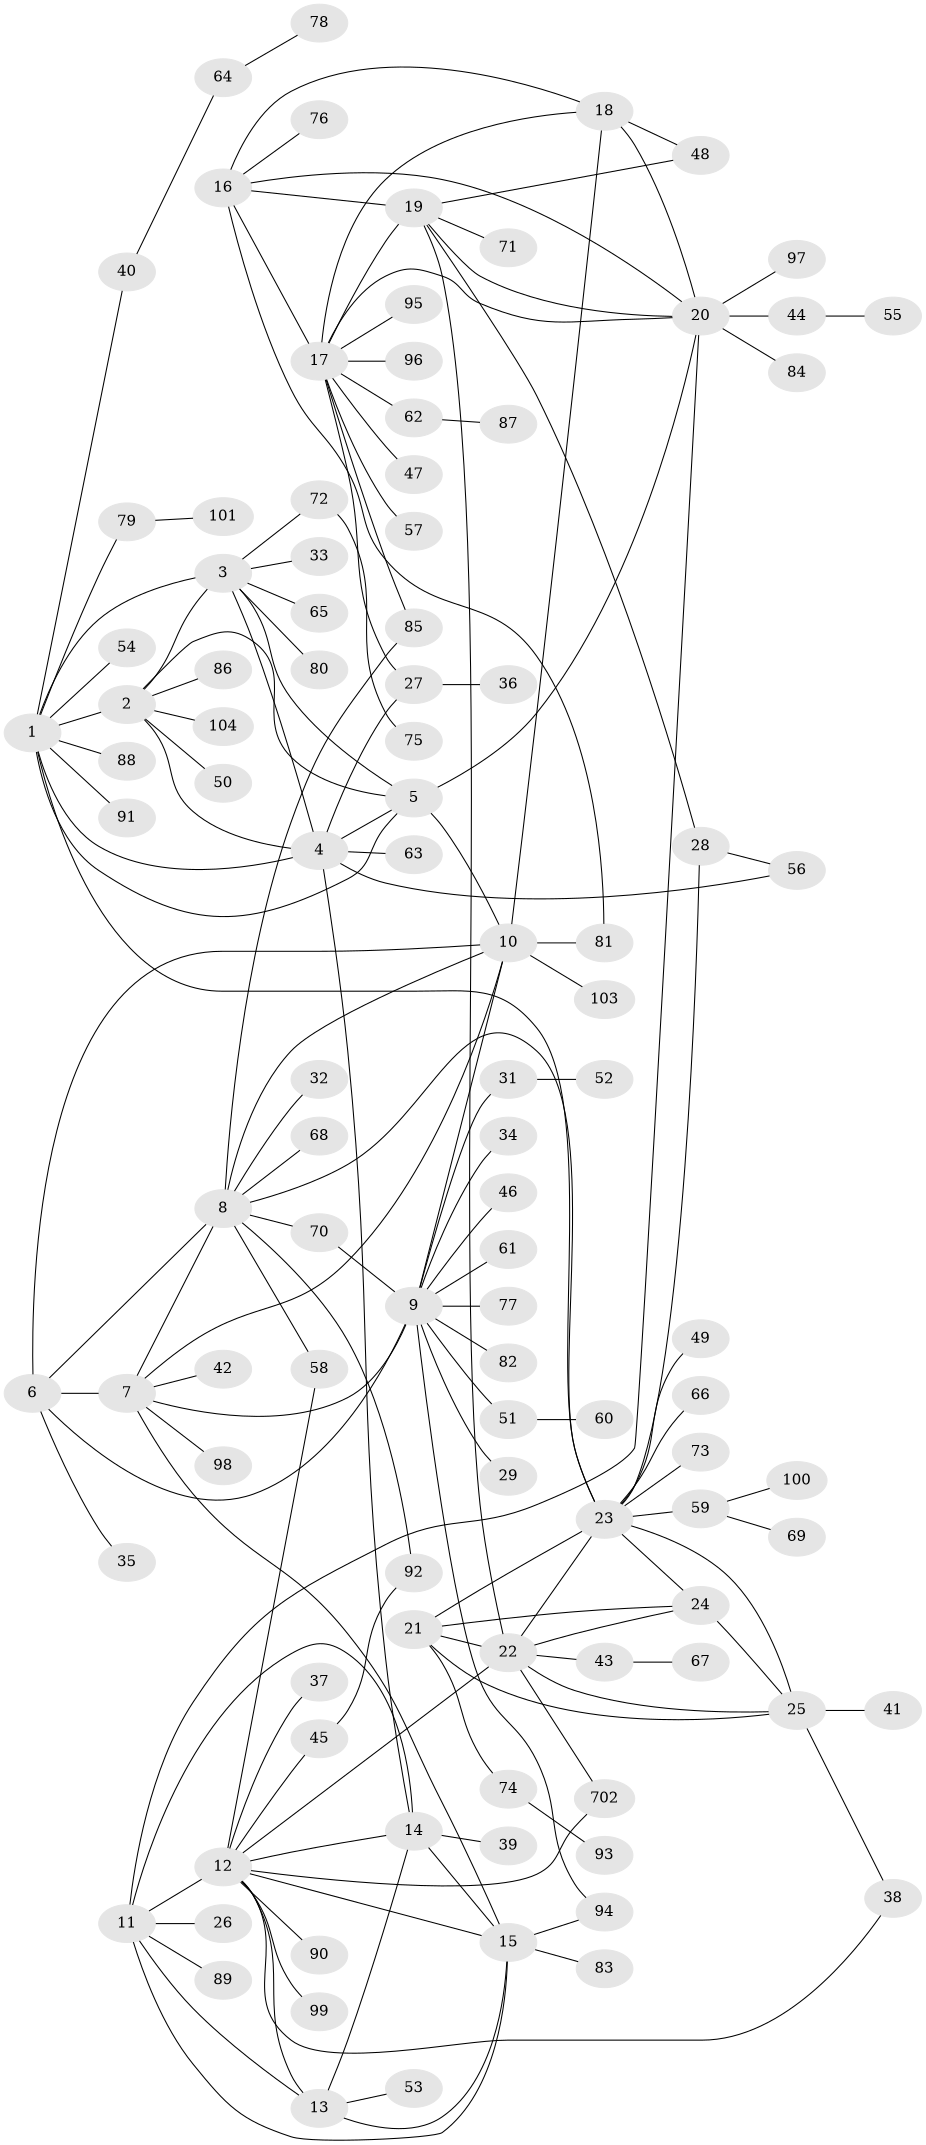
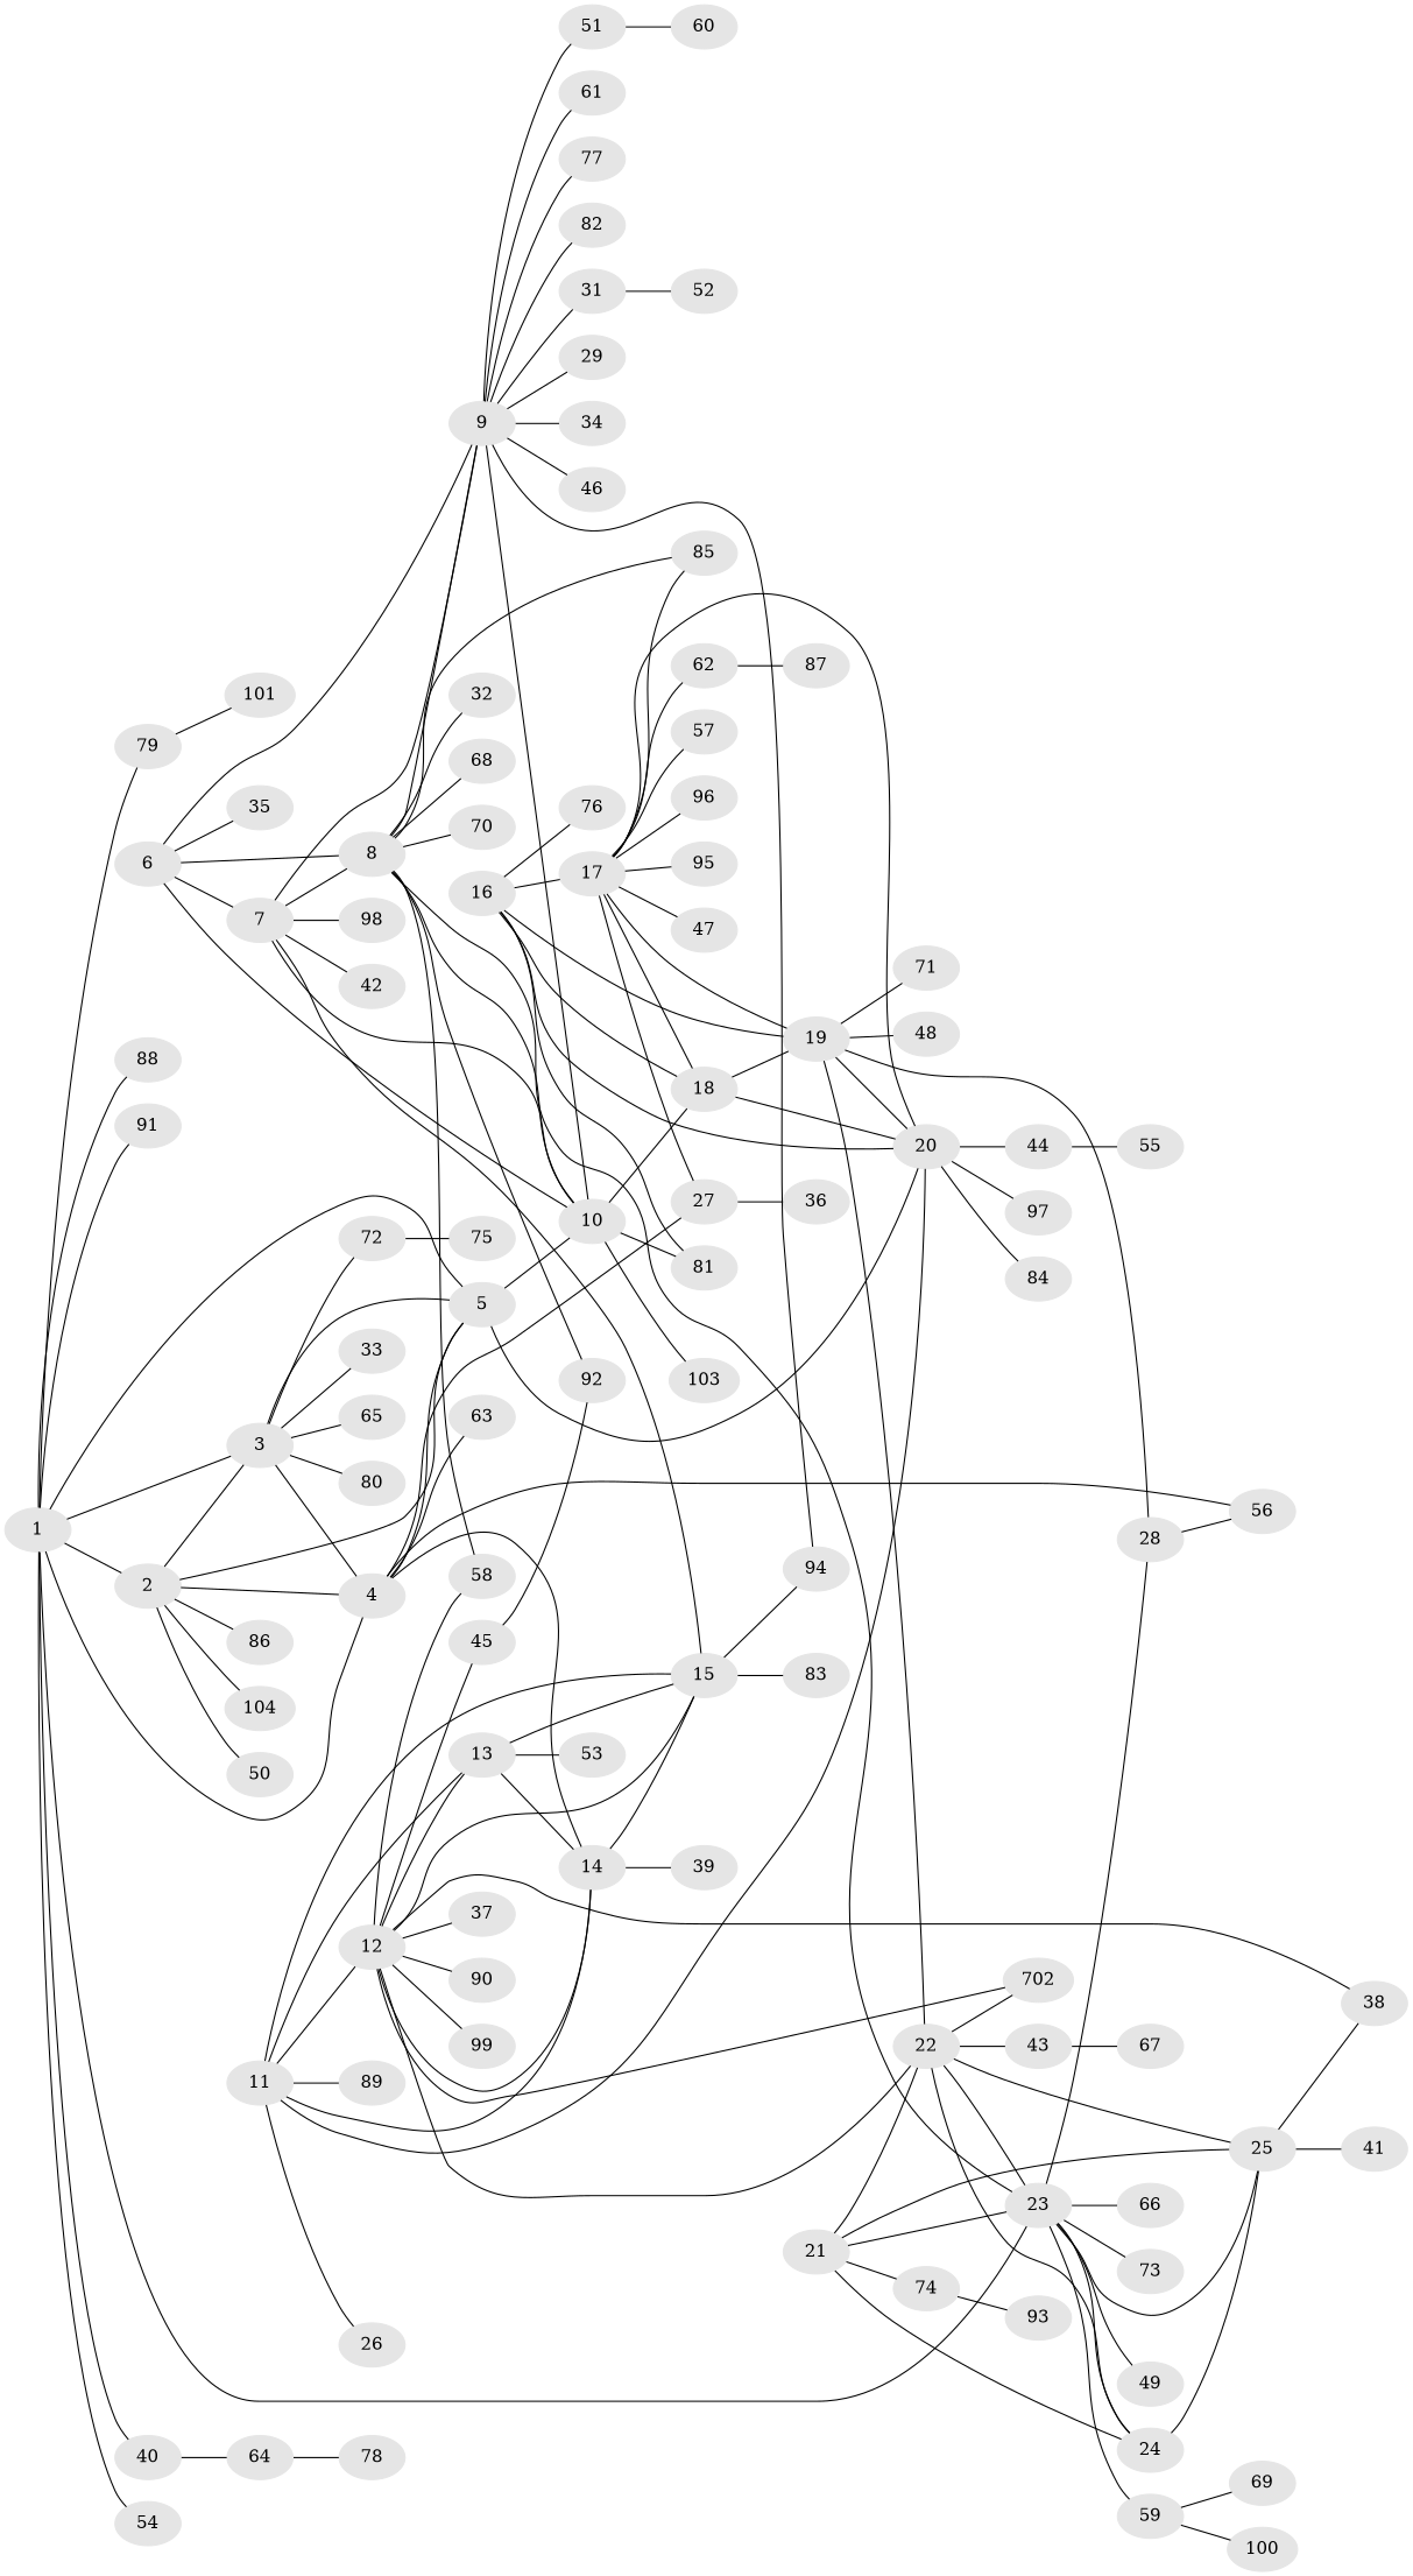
  graph {
    rankdir=LR
    node [color=gray90 style=filled]
    1
    2
    3
    4
    5
    23
    40
    54
    79
    88
    91
    50
    86
    104
    33
    65
    72
    80
    14
    27
    56
    63
    10
    20
    28
    24
    25
    49
    59
    66
    73
    64
    101
    75
    15
    39
    36
    18
    81
    103
    44
    84
    97
    6
    7
    8
    9
    35
    42
    98
    32
    58
    68
    70
    85
    92
    29
    31
    34
    46
    51
    61
    77
    82
    94
    83
    52
    60
    19
    11
    12
    13
    26
    89
    22
    37
    38
    45
    90
    99
    n81 [label=702]
    53
    43
    16
    17
    76
    47
    57
    62
    95
    96
    48
    71
    87
    55
    21
    74
    41
    93
    67
    69
    100
    78
    1 -- 2
    1 -- 3
    1 -- 4
    1 -- 5
    1 -- 23
    1 -- 40
    1 -- 54
    1 -- 79
    1 -- 88
    1 -- 91
    2 -- 3
    2 -- 4
    2 -- 5
    2 -- 50
    2 -- 86
    2 -- 104
    3 -- 4
    3 -- 5
    3 -- 33
    3 -- 65
    3 -- 72
    3 -- 80
    4 -- 5
    4 -- 14
    4 -- 27
    4 -- 56
    4 -- 63
    5 -- 10
    5 -- 20
    23 -- 28
    23 -- 24
    23 -- 25
    23 -- 49
    23 -- 59
    23 -- 66
    23 -- 73
    40 -- 64
    79 -- 101
    72 -- 75
    14 -- 15
    14 -- 39
    27 -- 36
    10 -- 18
    10 -- 81
    10 -- 103
    20 -- 44
    20 -- 84
    20 -- 97
    28 -- 56
    24 -- 25
    25 -- 38
    25 -- 41
    59 -- 69
    59 -- 100
    64 -- 78
    15 -- 94
    15 -- 83
    18 -- 20
-   18 -- 48
+   18 -- 19
    44 -- 55
    6 -- 10
    6 -- 7
    6 -- 8
    6 -- 9
    6 -- 35
    7 -- 10
    7 -- 15
    7 -- 8
    7 -- 9
    7 -- 42
    7 -- 98
    8 -- 23
    8 -- 10
-   70 -- 9
+   8 -- 9
    8 -- 32
    8 -- 58
    8 -- 68
    8 -- 70
    8 -- 85
    8 -- 92
    9 -- 10
    9 -- 29
    9 -- 31
    9 -- 34
    9 -- 46
    9 -- 51
    9 -- 61
    9 -- 77
    9 -- 82
    9 -- 94
    31 -- 52
    51 -- 60
    19 -- 20
    19 -- 28
    19 -- 22
    19 -- 48
    19 -- 71
    11 -- 14
    11 -- 20
    11 -- 15
    11 -- 12
    11 -- 13
    11 -- 26
    11 -- 89
    12 -- 14
    12 -- 15
    12 -- 58
    12 -- 13
    12 -- 22
    12 -- 37
    12 -- 38
    12 -- 45
    12 -- 90
    12 -- 99
    12 -- n81
    13 -- 14
    13 -- 15
    13 -- 53
    22 -- 23
    22 -- 24
    22 -- 25
    22 -- n81
    22 -- 43
    45 -- 92
    43 -- 67
    16 -- 20
    16 -- 18
    16 -- 81
    16 -- 19
    16 -- 17
    16 -- 76
    17 -- 27
    17 -- 20
    17 -- 18
    17 -- 85
    17 -- 19
    17 -- 47
    17 -- 57
    17 -- 62
    17 -- 95
    17 -- 96
    62 -- 87
    21 -- 23
    21 -- 24
    21 -- 25
    21 -- 22
    21 -- 74
    74 -- 93
  }
